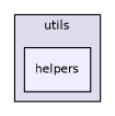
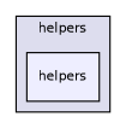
  digraph {
    compound=true
    rankdir=LR
    n1 [fillcolor="#eeeeff" fontname=Helvetica fontsize=10 label=helpers pencolor=black shape=box style=filled]
    subgraph cluster_1 {
      bgcolor="#ddddee"
      fontname=Helvetica
      fontsize=10
-     label=utils
+     label=helpers
      pencolor=black
      n1
    }
  }
